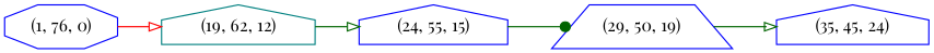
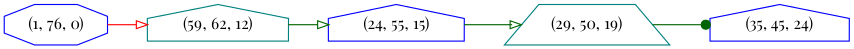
  digraph {
    fontname="Playfair Display"
    rankdir=LR
    node [color=blue fontname="Playfair Display" shape=house]
    edge [arrowhead=onormal color=darkgreen fontname="Playfair Display"]
    n1 [label="(1, 76, 0)" shape=octagon]
-   "(19, 62, 12)" [color=teal]
+   "(19, 62, 12)" [color=teal label="(59, 62, 12)"]
    "(24, 55, 15)"
-   "(29, 50, 19)" [shape=trapezium]
+   "(29, 50, 19)" [color=teal shape=trapezium]
    "(35, 45, 24)"
    n1 -> "(19, 62, 12)" [color=red]
    "(19, 62, 12)" -> "(24, 55, 15)"
-   "(24, 55, 15)" -> "(29, 50, 19)" [arrowhead=dot]
-   "(29, 50, 19)" -> "(35, 45, 24)"
+   "(24, 55, 15)" -> "(29, 50, 19)"
+   "(29, 50, 19)" -> "(35, 45, 24)" [arrowhead=dot]
  }
